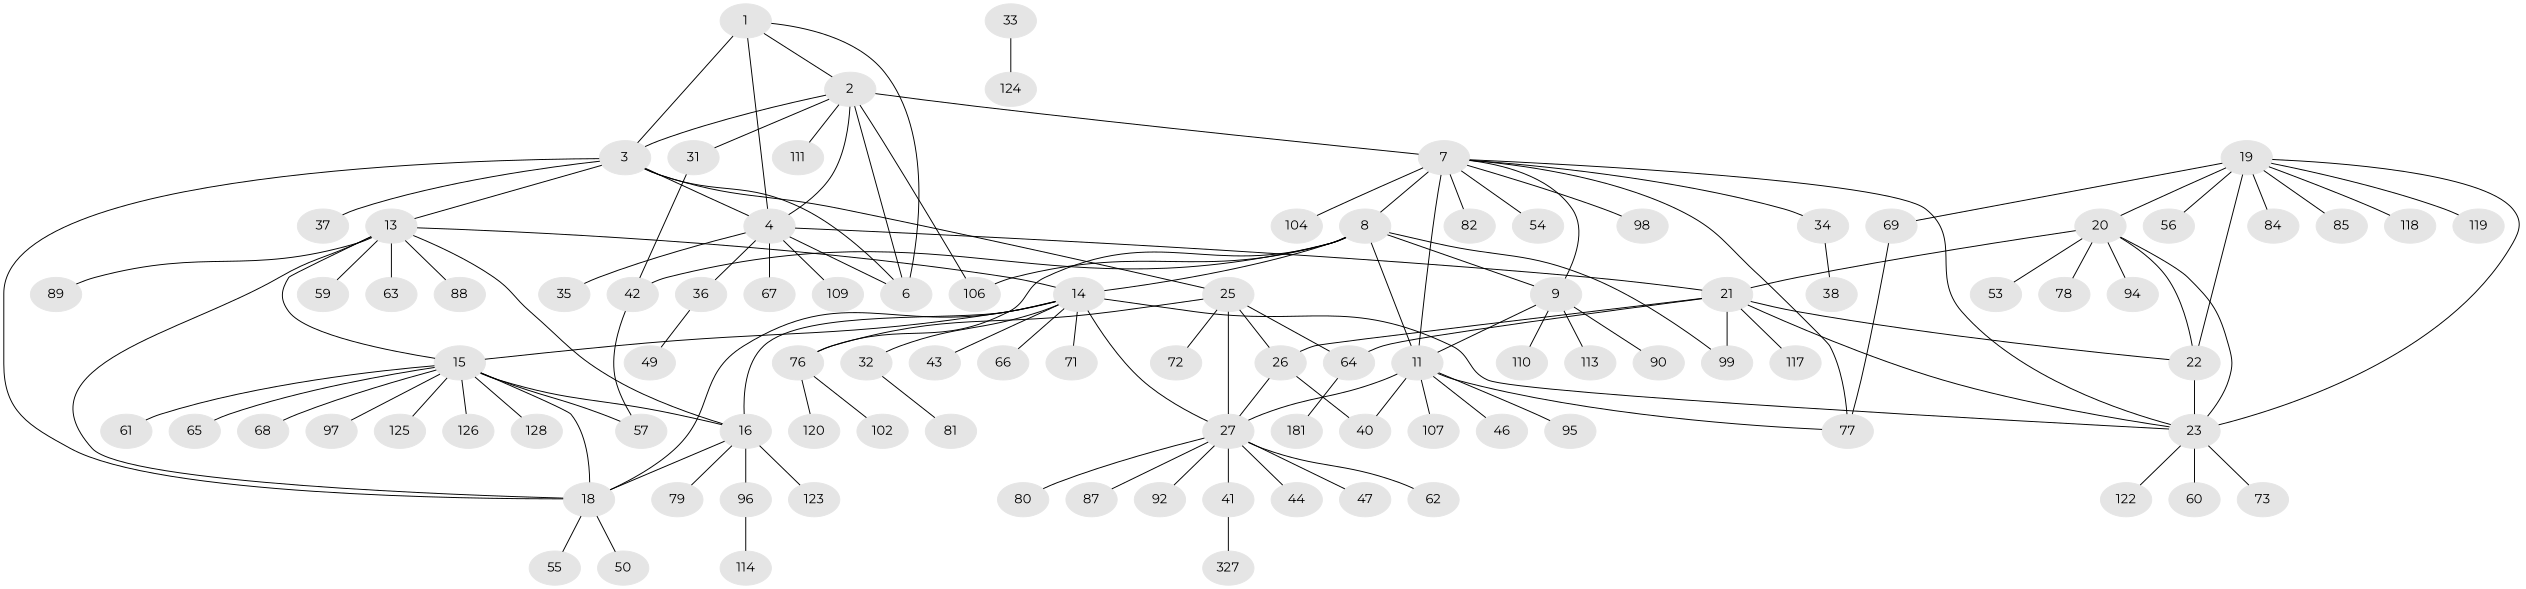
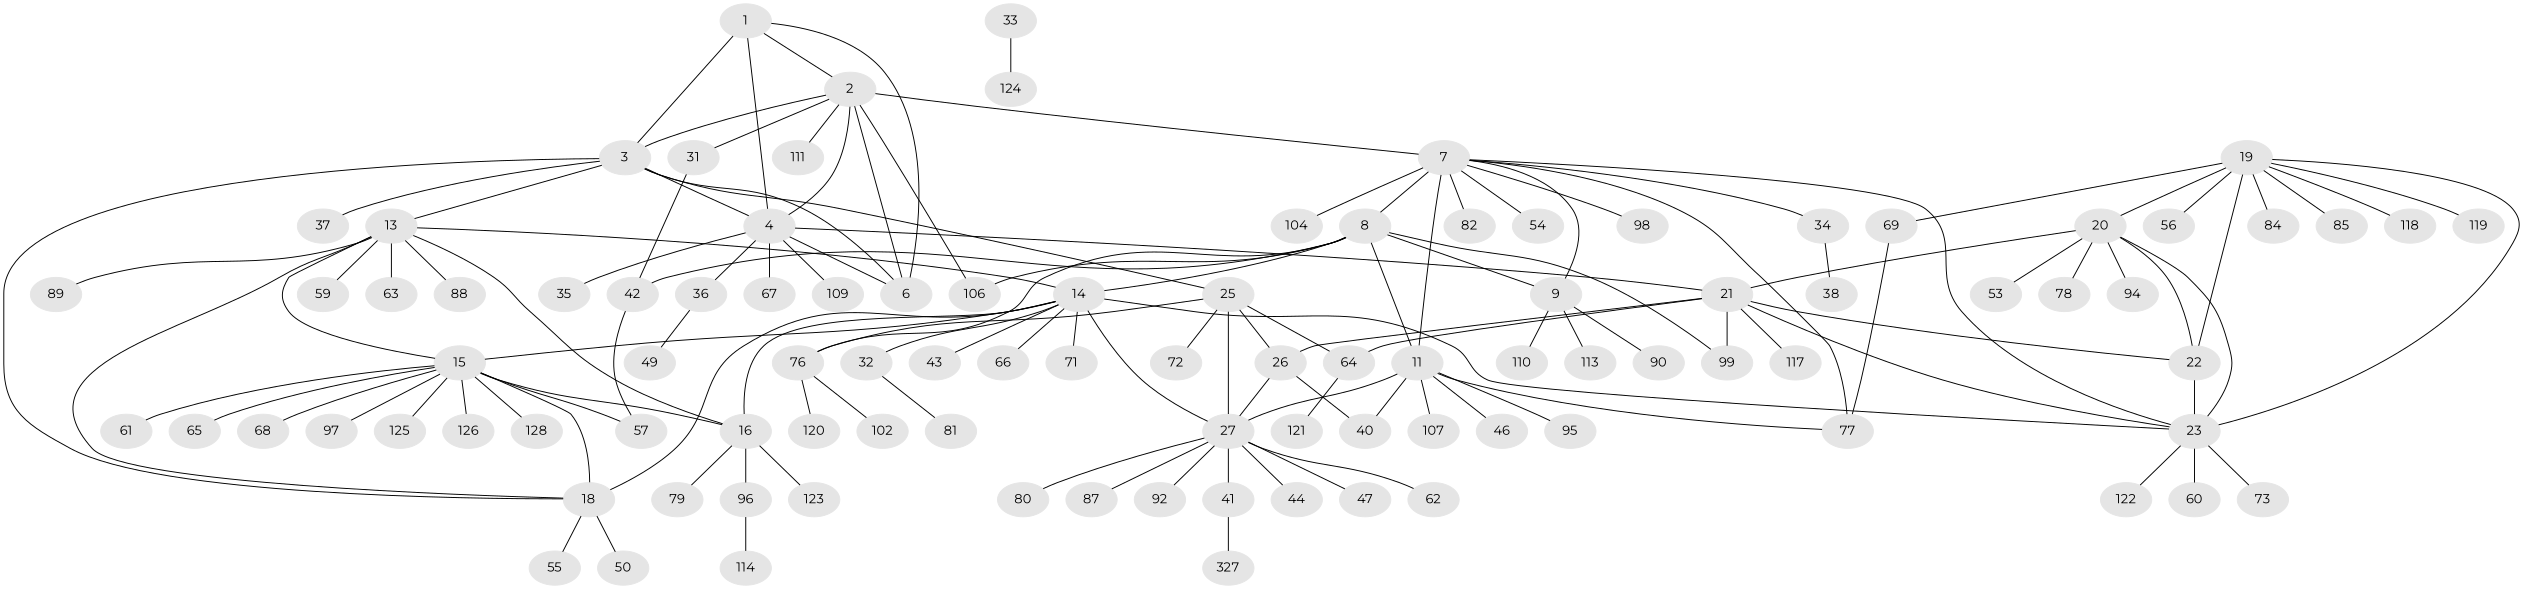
  graph {
    fontname=Montserrat
    node [color=gray90 fontname=Montserrat style=filled]
    edge [fontname=Montserrat]
    1 [super="+75"]
    2 [super="+45"]
    3 [super="+93"]
    4 [super="+5"]
    6
    7 [super="+10"]
    31
    106
    111
    13 [super="+48"]
    18 [super="+83"]
    25 [super="+29"]
    37
    21 [super="+116"]
    35
    36 [super="+58"]
    67
    109
    8 [super="+101"]
    9 [super="+100"]
    11 [super="+12"]
    23 [super="+39"]
    34
    n24 [label=82 super="+91"]
    54
    77 [super="+108"]
    98
    104 [super="+115"]
    42 [super="+51"]
    14 [super="+105"]
    15 [super="+17"]
    16 [super="+70"]
    59
    63
    88
    89
    50
    55
    76 [super="+82"]
    27 [super="+28"]
    26 [super="+30"]
    64
    72
    99
    22
    117
    33
    124
    49
    90
    110
    113
    40
    46
    95
    107
    60
    73
    122
    38
    32
    43
    66
    71
    57
    102
    120
    41
    44
    47
    62
    80
    87
    92
    61
    65
    68
    97
    125
    126
    128
    79
    96
    123
    81
    114
    19 [super="+24"]
    20 [super="+103"]
    56 [super="+74"]
    69
    84
    85
    118
    119
    53
    78
    94
-   121 [label=181]
+   121
    n99 [label=327]
    1 -- 2
    1 -- 3
    1 -- 4 [weight=2]
    1 -- 6
    2 -- 3
    2 -- 4 [weight=2]
    2 -- 6
    2 -- 7
    2 -- 31
    2 -- 106
    2 -- 111
    3 -- 4 [weight=2]
    3 -- 6
    3 -- 13
    3 -- 18
    3 -- 25
    3 -- 37
    4 -- 6 [weight=2]
    4 -- 21
    4 -- 35
    4 -- 36
    4 -- 67
    4 -- 109
    7 -- 8 [weight=2]
    7 -- 9 [weight=2]
    7 -- 11 [weight=4]
    7 -- 23
    7 -- 34
    7 -- n24
    7 -- 54
    7 -- 77
    7 -- 98
    7 -- 104
    31 -- 42
    13 -- 18
    13 -- 14
    13 -- 15 [weight=2]
    13 -- 16
    13 -- 59
    13 -- 63
    13 -- 88
    13 -- 89
    18 -- 50
    18 -- 55
    25 -- 76
    25 -- 27 [weight=4]
    25 -- 26 [weight=4]
    25 -- 64
    25 -- 72
    21 -- 23
    21 -- 26
    21 -- 64
    21 -- 99
    21 -- 22
    21 -- 117
    36 -- 49
    8 -- 106
    8 -- 9
    8 -- 11 [weight=2]
    8 -- 42
    8 -- 14
    8 -- 76
    8 -- 99
-   9 -- 11 [weight=2]
    9 -- 90
    9 -- 110
    9 -- 113
    11 -- 77
    11 -- 27
    11 -- 40
    11 -- 46
    11 -- 95
    11 -- 107
    23 -- 60
    23 -- 73
    23 -- 122
    34 -- 38
    42 -- 57
    14 -- 18
    14 -- 23
    14 -- 15 [weight=2]
    14 -- 16
    14 -- 27
    14 -- 32
    14 -- 43
    14 -- 66
    14 -- 71
    15 -- 18 [weight=2]
    15 -- 16 [weight=2]
    15 -- 57
    15 -- 61
    15 -- 65
    15 -- 68
    15 -- 97
    15 -- 125
    15 -- 126
    15 -- 128
-   16 -- 18
    16 -- 79
    16 -- 96
    16 -- 123
    76 -- 102
    76 -- 120
    27 -- 41
    27 -- 44
    27 -- 47
    27 -- 62
    27 -- 80
    27 -- 87
    27 -- 92
    26 -- 27 [weight=4]
    26 -- 40
    64 -- 121
    22 -- 23
    33 -- 124
    32 -- 81
    41 -- n99
    96 -- 114
    19 -- 23 [weight=2]
    19 -- 22 [weight=2]
    19 -- 20 [weight=2]
    19 -- 56
    19 -- 69
    19 -- 84
    19 -- 85
    19 -- 118
    19 -- 119
    20 -- 21
    20 -- 23
    20 -- 22
    20 -- 53
    20 -- 78
    20 -- 94
    69 -- 77
  }
